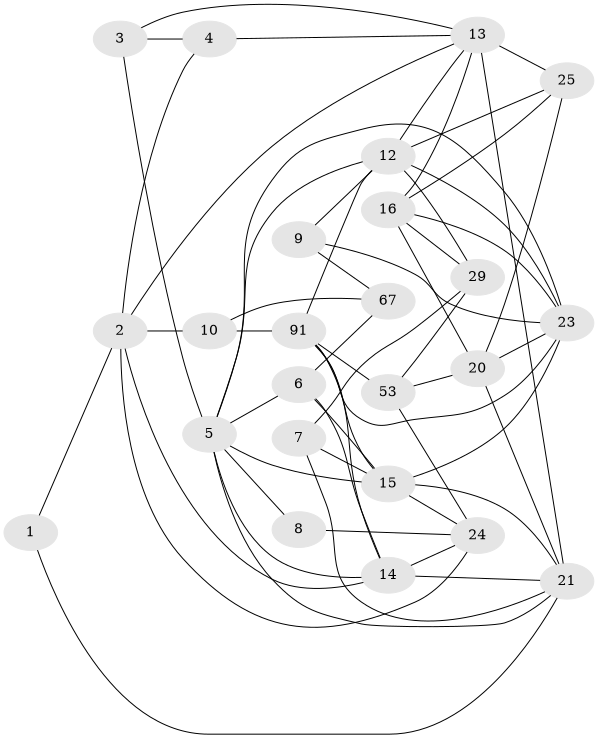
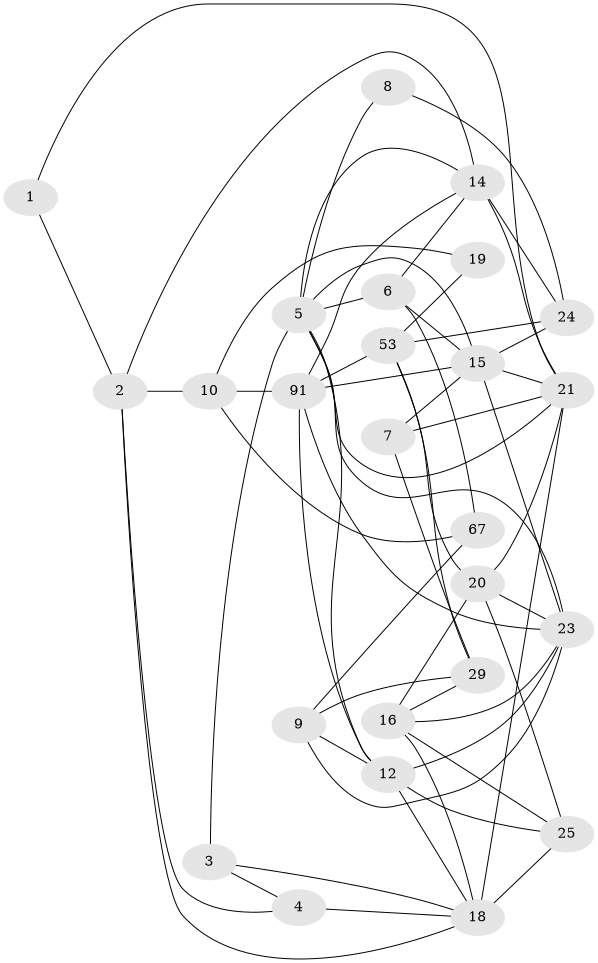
  graph {
    rankdir=LR
    node [color=gray90 style=filled]
    edge [weight=1.0]
    1
    2
    21
    4
    10
    14
-   18 [label=13]
+   18
    24
    n9 [label=67]
    n10 [label=91]
+   19
    25
    3
    5
    6
    8
    12
    15
    23
    7
    n21 [label=29]
    9
    n23 [label=53]
    20
    16
    1 -- 2
    1 -- 21
    2 -- 4 [weight=2.0]
    2 -- 10 [weight=2.0]
    2 -- 14 [weight=2.0]
    2 -- 18
-   2 -- 24
    4 -- 18
    10 -- n9
    10 -- n10
+   10 -- 19
    14 -- 21 [weight=2.0]
    14 -- 24
    18 -- 21
    18 -- 25 [weight=2.0]
    n10 -- 14
    n10 -- 12
    n10 -- 15 [weight=2.0]
    n10 -- 23
    n10 -- n23
    3 -- 4
    3 -- 18
    3 -- 5
    5 -- 21
    5 -- 14
    5 -- 6
    5 -- 8
    5 -- 12
    5 -- 15
    5 -- 23
    6 -- 14
    6 -- n9 [weight=2.0]
    6 -- 15
    8 -- 24
    12 -- 18
    12 -- 25
    12 -- 23
    15 -- 21
    15 -- 24
    15 -- 23
    7 -- 21
    7 -- 15
    7 -- n21 [weight=2.0]
    9 -- n9
    9 -- 12
    9 -- 23
-   12 -- n21
+   9 -- n21
    n23 -- 24 [weight=2.0]
+   n23 -- 19
    n23 -- n21
    n23 -- 20
    20 -- 21
    20 -- 25
    20 -- 23
    16 -- 18 [weight=2.0]
    16 -- 25
    16 -- 23
    16 -- n21
    16 -- 20
  }
